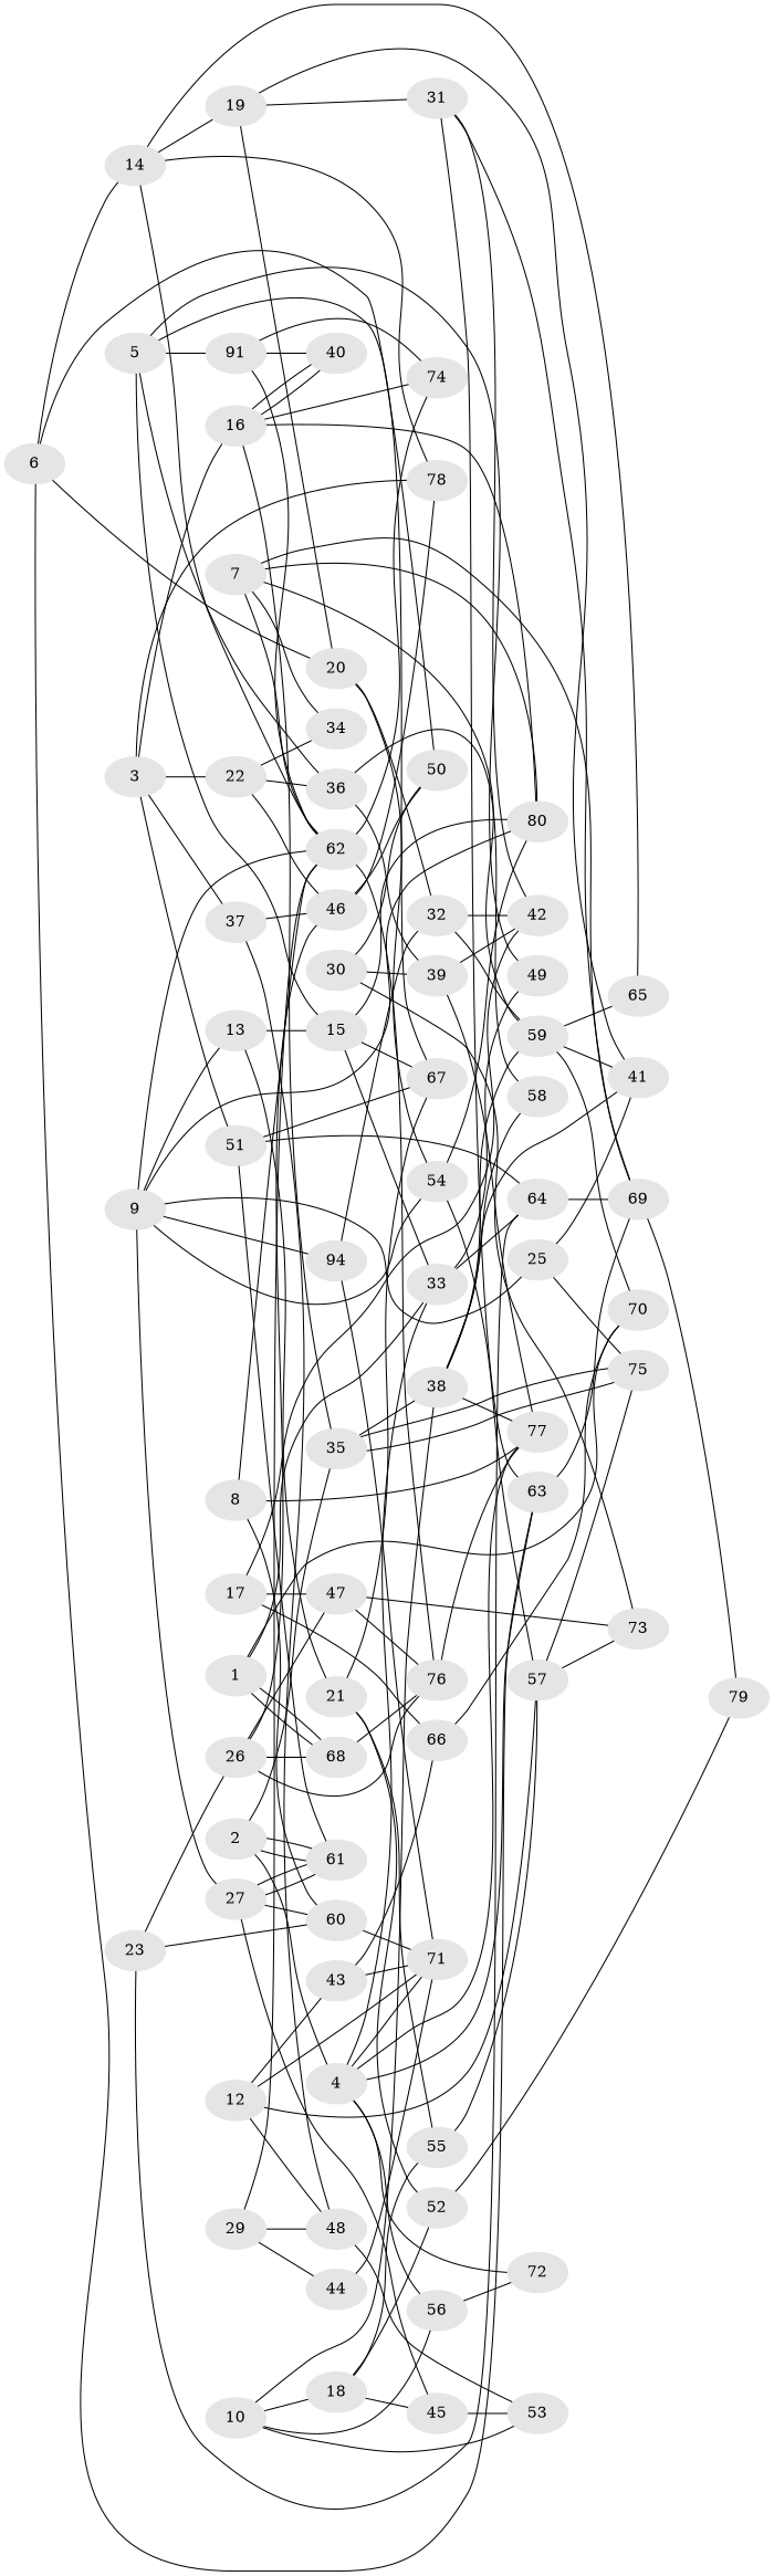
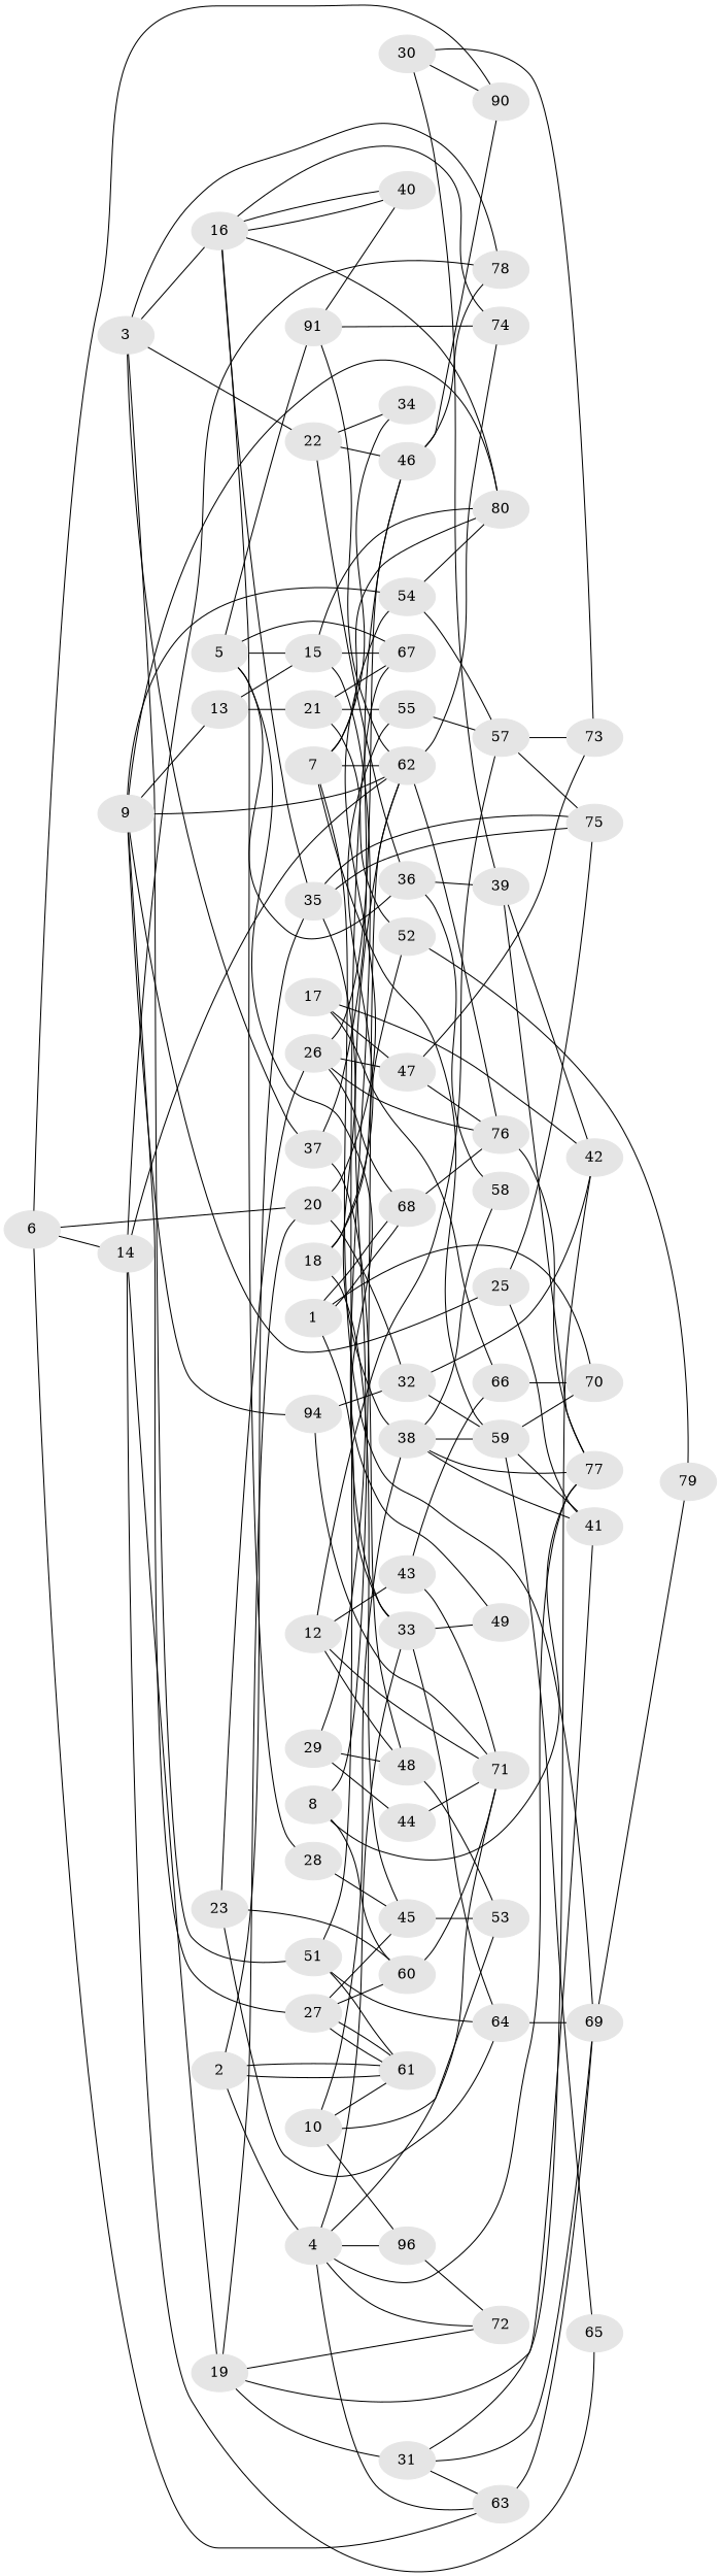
  graph {
    rankdir=LR
    node [color=gray90 style=filled]
    1
    33
    68
    70
    49
    64
    76
    2
    4
    35
    61
-   56
+   56 [label=96]
    63
    71
    72
    77
    38
    75
    3
    16
    22
    37
    51
    78
    80
    40
    74
+   28
    36
    34
    46
    48
    67
    69
    n35 [label=91]
    5
    15
    62
    39
    58
    6
    14
    20
-   50
+   50 [label=90]
    19
    65
    54
    32
    7
    59
    41
    79
    8
    60
    9
    13
    n57 [label=94]
    25
    27
    21
    45
    57
    10
    18
    53
    52
    55
    12
    43
    66
    73
    31
    17
    42
    47
    23
    26
    29
    44
    30
    1 -- 33
    1 -- 68
    1 -- 68
    1 -- 70
    33 -- 49
    33 -- 64
    68 -- 76
    64 -- 69
    76 -- 77
    2 -- 4
    2 -- 35
    2 -- 61
    2 -- 61
    4 -- 33
    4 -- 56
    4 -- 63
    4 -- 71
    4 -- 72
    4 -- 77
    35 -- 38
    35 -- 75
    35 -- 75
    56 -- 72
    63 -- 69
    38 -- 77
    38 -- 58
    38 -- 59
    38 -- 41
    3 -- 16
    3 -- 22
    3 -- 37
    3 -- 51
    3 -- 78
    16 -- 35
    16 -- 80
    16 -- 40
    16 -- 40
    16 -- 74
+   16 -- 28
    22 -- 36
    22 -- 34
    22 -- 46
    37 -- 46
    37 -- 48
    51 -- 64
    51 -- 61
    51 -- 67
+   28 -- 45
    36 -- 39
    36 -- 58
    46 -- 78
    46 -- 50
    48 -- 53
    69 -- 79
    n35 -- 40
    n35 -- 74
    n35 -- 62
    5 -- 49
    5 -- 36
    5 -- 67
    5 -- n35
    5 -- 15
    15 -- 33
    15 -- 80
    15 -- 67
    62 -- 76
    62 -- 74
    39 -- 77
    39 -- 42
    6 -- 63
    6 -- 14
    6 -- 20
    6 -- 50
    14 -- 78
    14 -- 62
    14 -- 19
    14 -- 65
    20 -- 54
    20 -- 32
+   19 -- 72
    19 -- 20
    19 -- 41
    19 -- 31
    54 -- 80
    54 -- 57
    32 -- 59
    32 -- 42
    7 -- 80
    7 -- 34
    7 -- 69
    7 -- 62
    7 -- 59
    59 -- 70
    59 -- 65
    59 -- 41
    8 -- 77
    8 -- 62
    8 -- 60
    60 -- 71
    9 -- 80
    9 -- 62
    9 -- 54
    9 -- 13
    9 -- n57
    9 -- 25
    9 -- 27
    13 -- 15
    13 -- 21
    n57 -- 71
    n57 -- 32
    25 -- 75
    25 -- 41
    27 -- 61
    27 -- 61
    27 -- 60
    27 -- 45
    21 -- 67
    21 -- 52
    21 -- 55
    45 -- 53
    57 -- 75
    57 -- 73
    10 -- 56
    10 -- 38
-   10 -- 18
+   10 -- 61
    10 -- 53
    18 -- 45
    18 -- 52
    18 -- 55
    52 -- 79
    55 -- 57
    12 -- 71
    12 -- 48
    12 -- 57
    12 -- 43
    43 -- 71
    43 -- 66
    66 -- 70
    31 -- 63
    31 -- 69
    31 -- 42
    17 -- 66
    17 -- 42
    17 -- 47
    47 -- 76
    47 -- 73
    23 -- 64
    23 -- 60
    23 -- 26
    26 -- 68
    26 -- 76
    26 -- 46
    26 -- 47
    29 -- 48
    29 -- 62
    29 -- 44
    44 -- 71
    30 -- 39
    30 -- 50
    30 -- 73
  }
